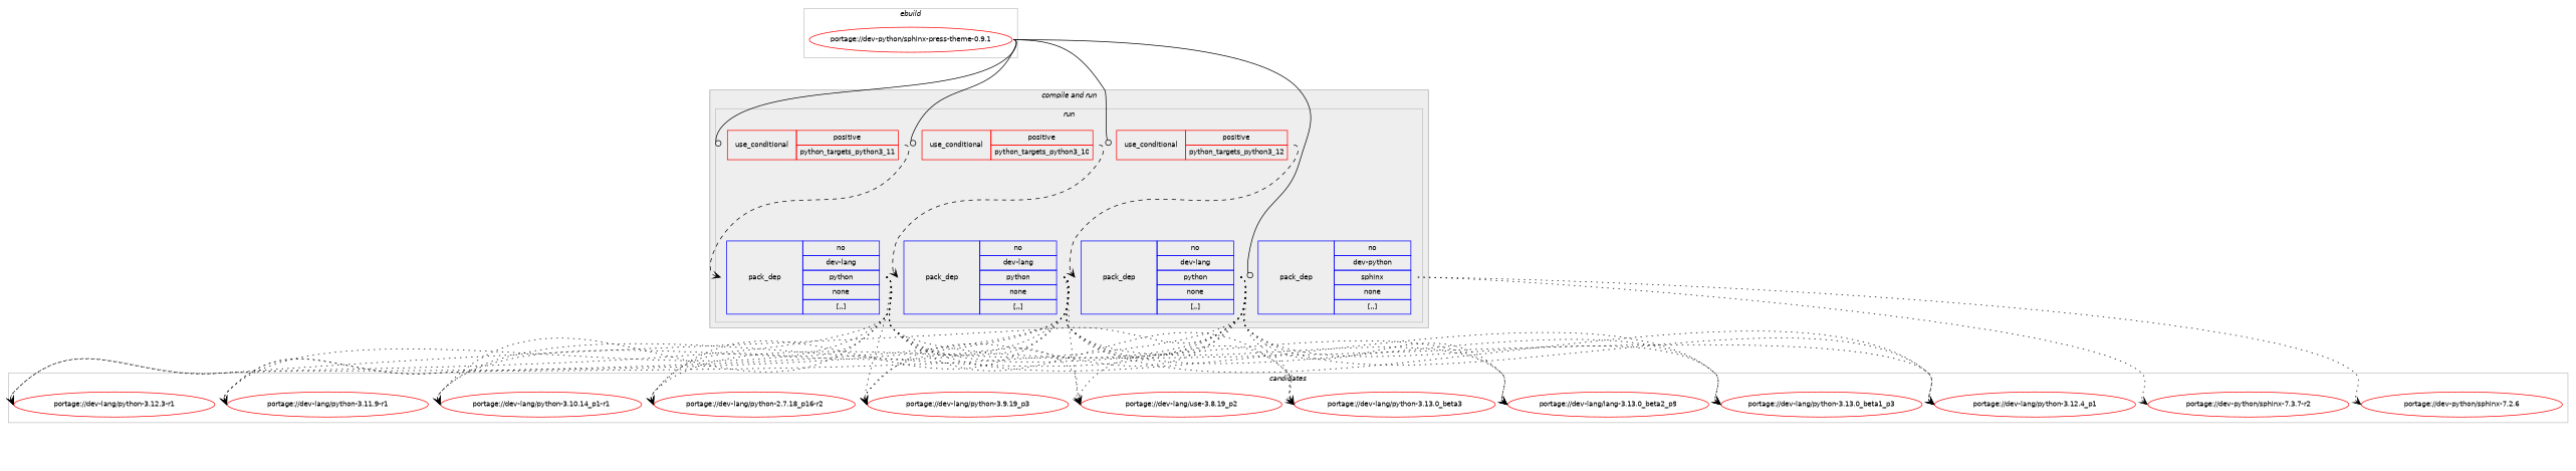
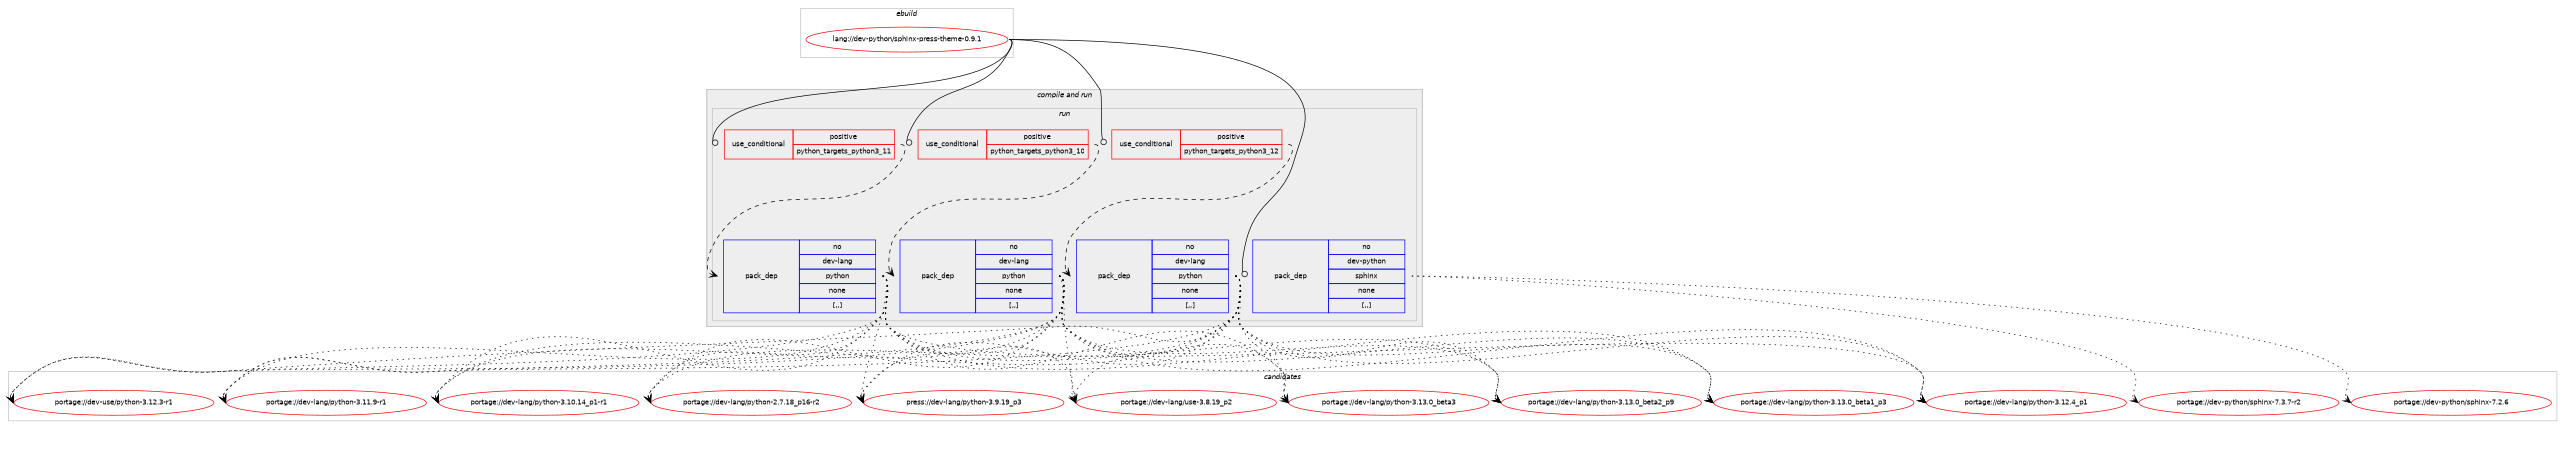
  digraph {
    compound=true
    concentrate=true
    fontname=Helvetica
    fontsize=10
    newrank=true
    rankdir=TB
    ranksep=1.5
    node [color=red fontname=Helvetica fontsize=10]
    edge [arrowhead=vee headport=w style=dotted tailport=e weight=100]
-   n1 [label="portage://dev-python/sphinx-press-theme-0.9.1" width=4]
+   n1 [label="lang://dev-python/sphinx-press-theme-0.9.1" width=4]
    n2 [color=blue label=<<TABLE BORDER="0" CELLBORDER="1" CELLSPACING="0" CELLPADDING="4" WIDTH="220"><TR><TD ROWSPAN="6" CELLPADDING="30">pack_dep</TD></TR><TR><TD WIDTH="110">no</TD></TR><TR><TD>dev-lang</TD></TR><TR><TD>python</TD></TR><TR><TD>none</TD></TR><TR><TD>[,,]</TD></TR></TABLE>> shape=none]
    n3 [label=<<TABLE BORDER="0" CELLBORDER="1" CELLSPACING="0" CELLPADDING="4"><TR><TD ROWSPAN="3" CELLPADDING="10">use_conditional</TD></TR><TR><TD>positive</TD></TR><TR><TD>python_targets_python3_10</TD></TR></TABLE>> shape=none]
    n4 [color=blue label=<<TABLE BORDER="0" CELLBORDER="1" CELLSPACING="0" CELLPADDING="4" WIDTH="220"><TR><TD ROWSPAN="6" CELLPADDING="30">pack_dep</TD></TR><TR><TD WIDTH="110">no</TD></TR><TR><TD>dev-lang</TD></TR><TR><TD>python</TD></TR><TR><TD>none</TD></TR><TR><TD>[,,]</TD></TR></TABLE>> shape=none]
    n5 [label=<<TABLE BORDER="0" CELLBORDER="1" CELLSPACING="0" CELLPADDING="4"><TR><TD ROWSPAN="3" CELLPADDING="10">use_conditional</TD></TR><TR><TD>positive</TD></TR><TR><TD>python_targets_python3_11</TD></TR></TABLE>> shape=none]
    n6 [color=blue label=<<TABLE BORDER="0" CELLBORDER="1" CELLSPACING="0" CELLPADDING="4" WIDTH="220"><TR><TD ROWSPAN="6" CELLPADDING="30">pack_dep</TD></TR><TR><TD WIDTH="110">no</TD></TR><TR><TD>dev-lang</TD></TR><TR><TD>python</TD></TR><TR><TD>none</TD></TR><TR><TD>[,,]</TD></TR></TABLE>> shape=none]
    n7 [label=<<TABLE BORDER="0" CELLBORDER="1" CELLSPACING="0" CELLPADDING="4"><TR><TD ROWSPAN="3" CELLPADDING="10">use_conditional</TD></TR><TR><TD>positive</TD></TR><TR><TD>python_targets_python3_12</TD></TR></TABLE>> shape=none]
    n8 [color=blue label=<<TABLE BORDER="0" CELLBORDER="1" CELLSPACING="0" CELLPADDING="4" WIDTH="220"><TR><TD ROWSPAN="6" CELLPADDING="30">pack_dep</TD></TR><TR><TD WIDTH="110">no</TD></TR><TR><TD>dev-python</TD></TR><TR><TD>sphinx</TD></TR><TR><TD>none</TD></TR><TR><TD>[,,]</TD></TR></TABLE>> shape=none]
    n9 [label="portage://dev-lang/python-2.7.18_p16-r2" width=4]
    n10 [label="portage://dev-lang/python-3.10.14_p1-r1" width=4]
    n11 [label="portage://dev-lang/python-3.11.9-r1" width=4]
-   n12 [label="portage://dev-lang/python-3.12.3-r1" width=4]
+   n12 [label="portage://dev-use/python-3.12.3-r1" width=4]
    n13 [label="portage://dev-lang/python-3.12.4_p1" width=4]
    n14 [label="portage://dev-lang/python-3.13.0_beta1_p3" width=4]
-   n15 [label="portage://dev-lang/lang-3.13.0_beta2_p9" width=4]
+   n15 [label="portage://dev-lang/python-3.13.0_beta2_p9" width=4]
    n16 [label="portage://dev-lang/python-3.13.0_beta3" width=4]
    n17 [label="portage://dev-lang/use-3.8.19_p2" width=4]
-   n18 [label="portage://dev-lang/python-3.9.19_p3" width=4]
+   n18 [label="press://dev-lang/python-3.9.19_p3" width=4]
    n19 [label="portage://dev-python/sphinx-7.2.6" width=4]
    n20 [label="portage://dev-python/sphinx-7.3.7-r2" width=4]
    subgraph cluster_1 {
      color=gray
      label=<<i>ebuild</i>>
      rank=same
      n1
    }
    subgraph cluster_2 {
      color=gray
      label=<<i>dependencies</i>>
      subgraph cluster_3 {
        color=gray
        fillcolor="#eeeeee"
        label=<<i>compile</i>>
        style=filled
      }
      subgraph cluster_4 {
        color=gray
        fillcolor="#eeeeee"
        label=<<i>compile and run</i>>
        style=filled
      }
      subgraph cluster_5 {
        color=gray
        fillcolor="#eeeeee"
        label=<<i>run</i>>
        style=filled
        subgraph sub_6 {
          color=gray
          fillcolor="#eeeeee"
          label=<<i>run</i>>
          style=filled
          n3
          subgraph sub_7 {
            color=gray
            fillcolor="#eeeeee"
            label=<<i>run</i>>
            style=filled
            n2
          }
        }
        subgraph sub_8 {
          color=gray
          fillcolor="#eeeeee"
          label=<<i>run</i>>
          style=filled
          n5
          subgraph sub_9 {
            color=gray
            fillcolor="#eeeeee"
            label=<<i>run</i>>
            style=filled
            n4
          }
        }
        subgraph sub_10 {
          color=gray
          fillcolor="#eeeeee"
          label=<<i>run</i>>
          style=filled
          n7
          subgraph sub_11 {
            color=gray
            fillcolor="#eeeeee"
            label=<<i>run</i>>
            style=filled
            n6
          }
        }
        subgraph sub_12 {
          color=gray
          fillcolor="#eeeeee"
          label=<<i>run</i>>
          style=filled
          n8
        }
      }
    }
    subgraph cluster_13 {
      color=gray
      label=<<i>candidates</i>>
      rank=same
      subgraph sub_14 {
        color=black
        label=<<i>candidates</i>>
        nodesep=1
        rank=same
        n9
        n10
        n11
        n12
        n13
        n14
        n15
        n16
        n17
        n18
      }
      subgraph sub_15 {
        color=black
        label=<<i>candidates</i>>
        nodesep=1
        rank=same
        n9
        n10
        n11
        n12
        n13
        n14
        n15
        n16
        n17
        n18
      }
      subgraph sub_16 {
        color=black
        label=<<i>candidates</i>>
        nodesep=1
        rank=same
        n9
        n10
        n11
        n12
        n13
        n14
        n15
        n16
        n17
        n18
      }
      subgraph sub_17 {
        color=black
        label=<<i>candidates</i>>
        nodesep=1
        rank=same
        n19
        n20
      }
    }
    n1 -> n3 [arrowhead=odot style=solid weight=20]
    n1 -> n5 [arrowhead=odot style=solid weight=20]
    n1 -> n7 [arrowhead=odot style=solid weight=20]
    n1 -> n8 [arrowhead=odot style=solid weight=20]
    n2 -> n9
    n2 -> n10
    n2 -> n11
    n2 -> n12
    n2 -> n13
    n2 -> n14
    n2 -> n15
    n2 -> n16
    n2 -> n17
    n2 -> n18
    n3 -> n2 [style=dashed weight=20]
    n4 -> n9
    n4 -> n10
    n4 -> n11
    n4 -> n12
    n4 -> n13
    n4 -> n14
    n4 -> n15
    n4 -> n16
    n4 -> n17
    n4 -> n18
    n5 -> n4 [style=dashed weight=20]
    n6 -> n9
    n6 -> n10
    n6 -> n11
    n6 -> n12
    n6 -> n13
    n6 -> n14
    n6 -> n15
    n6 -> n16
    n6 -> n17
    n6 -> n18
    n7 -> n6 [style=dashed weight=20]
    n8 -> n19
    n8 -> n20
  }
